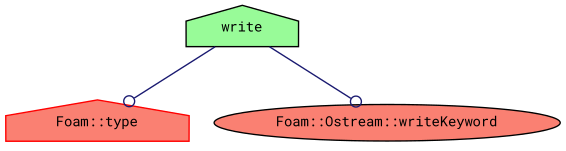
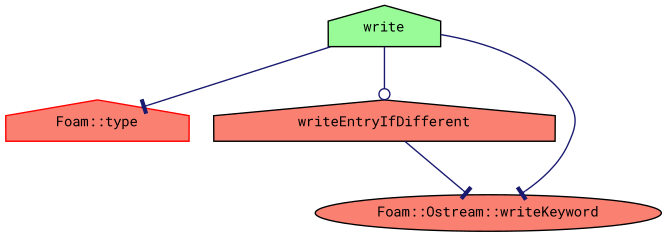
  digraph {
    fontname="Roboto Mono"
    rankdir=TB
    node [color=black fillcolor=salmon fontname="Roboto Mono" fontsize=10 shape=house style=filled]
    edge [arrowhead=odot color=midnightblue fontname="Roboto Mono" fontsize=10 labelfontname=Helvetica labelfontsize=10 style=solid]
    n1 [fillcolor=palegreen fontcolor=black height=0.2 label=write width=0.4]
    n2 [color=red height=0.2 label="Foam::type" width=0.4]
+   n3 [height=0.2 label=writeEntryIfDifferent width=0.4]
    n4 [height=0.2 label="Foam::Ostream::writeKeyword" shape=ellipse width=0.4]
-   n1 -> n2
-   n1 -> n4
+   n1 -> n2 [arrowhead=tee]
+   n1 -> n3
+   n1 -> n4 [arrowhead=tee]
+   n3 -> n4 [arrowhead=tee]
  }
